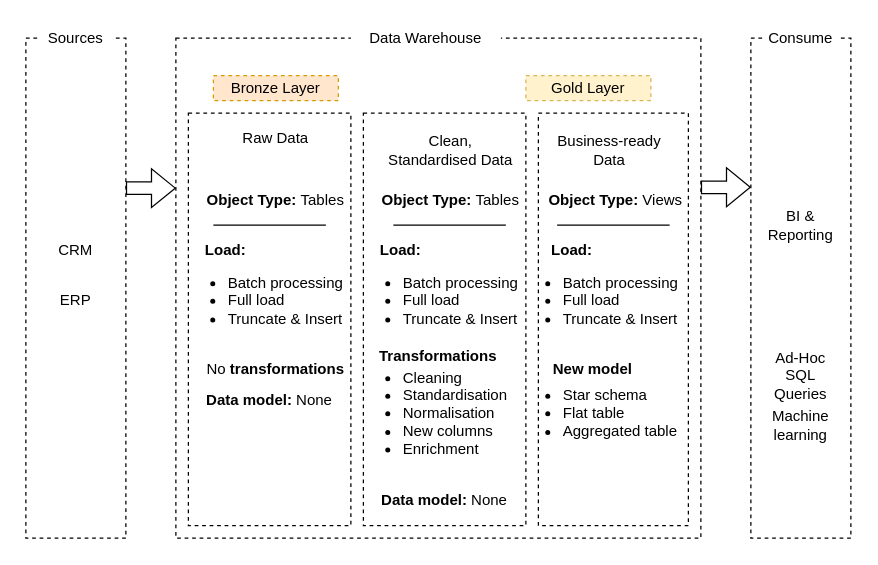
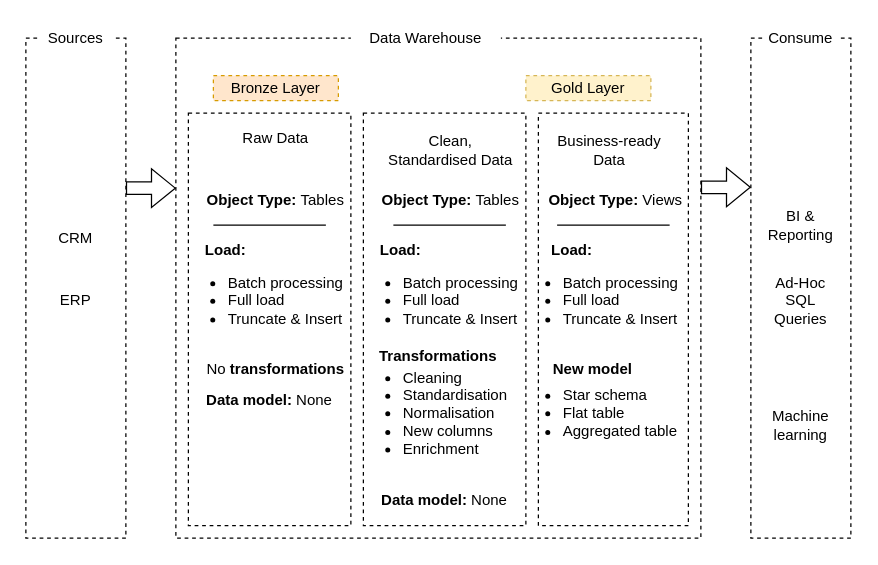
  <mxCell id="0" />
  <mxCell id="1" parent="0" />
  <mxCell id="2" value="" style="rounded=0;whiteSpace=wrap;html=1;fillColor=none;dashed=1;strokeColor=default;" vertex="1" parent="1"><mxGeometry x="20" y="30" width="80" height="400" as="geometry" /></mxCell>
  <mxCell id="3" value="Sources" style="rounded=0;whiteSpace=wrap;html=1;fillColor=default;strokeColor=none;" vertex="1" parent="1"><mxGeometry x="30" y="20" width="60" height="20" as="geometry" /></mxCell>
  <mxCell id="4" value="" style="rounded=0;whiteSpace=wrap;html=1;fillColor=none;dashed=1;strokeColor=default;" vertex="1" parent="1"><mxGeometry x="140" y="30" width="420" height="400" as="geometry" /></mxCell>
  <mxCell id="5" value="Data Warehouse" style="rounded=0;whiteSpace=wrap;html=1;fillColor=default;strokeColor=none;" vertex="1" parent="1"><mxGeometry x="280" y="20" width="120" height="20" as="geometry" /></mxCell>
  <mxCell id="6" value="" style="rounded=0;whiteSpace=wrap;html=1;fillColor=none;dashed=1;strokeColor=default;" vertex="1" parent="1"><mxGeometry x="600" y="30" width="80" height="400" as="geometry" /></mxCell>
  <mxCell id="7" value="Consume" style="rounded=0;whiteSpace=wrap;html=1;fillColor=default;strokeColor=none;" vertex="1" parent="1"><mxGeometry x="610" y="20" width="60" height="20" as="geometry" /></mxCell>
  <mxCell id="8" value="Bronze Layer" style="rounded=0;whiteSpace=wrap;html=1;fillColor=#ffe6cc;dashed=1;strokeColor=#d79b00;" vertex="1" parent="1"><mxGeometry x="170" y="60" width="100" height="20" as="geometry" /></mxCell>
  <mxCell id="9" value="Gold Layer" style="rounded=0;whiteSpace=wrap;html=1;fillColor=#fff2cc;dashed=1;strokeColor=#d6b656;" vertex="1" parent="1"><mxGeometry x="420" y="60" width="100" height="20" as="geometry" /></mxCell>
  <mxCell id="10" value="" style="rounded=0;whiteSpace=wrap;html=1;fillColor=none;dashed=1;strokeColor=default;" vertex="1" parent="1"><mxGeometry x="150" y="90" width="130" height="330" as="geometry" /></mxCell>
  <mxCell id="11" value="" style="rounded=0;whiteSpace=wrap;html=1;fillColor=none;dashed=1;strokeColor=default;" vertex="1" parent="1"><mxGeometry x="290" y="90" width="130" height="330" as="geometry" /></mxCell>
  <mxCell id="12" value="" style="rounded=0;whiteSpace=wrap;html=1;fillColor=none;dashed=1;strokeColor=default;" vertex="1" parent="1"><mxGeometry x="430" y="90" width="120" height="330" as="geometry" /></mxCell>
- <mxCell id="13" value="CRM" style="rounded=0;whiteSpace=wrap;html=1;fillColor=none;strokeColor=none;" vertex="1" parent="1"><mxGeometry x="30" y="190" width="60" height="20" as="geometry" /></mxCell>
+ <mxCell id="13" value="CRM" style="rounded=0;whiteSpace=wrap;html=1;fillColor=none;strokeColor=none;" vertex="1" parent="1"><mxGeometry x="30" y="180" width="60" height="20" as="geometry" /></mxCell>
  <mxCell id="14" value="ERP" style="rounded=0;whiteSpace=wrap;html=1;fillColor=none;strokeColor=none;" vertex="1" parent="1"><mxGeometry x="30" y="230" width="60" height="20" as="geometry" /></mxCell>
  <mxCell id="15" value="" style="shape=flexArrow;endArrow=classic;html=1;rounded=0;" edge="1" parent="1"><mxGeometry width="50" height="50" relative="1" as="geometry"><mxPoint x="100" y="150" as="sourcePoint" /><mxPoint x="140" y="150" as="targetPoint" /></mxGeometry></mxCell>
  <mxCell id="16" value="" style="shape=flexArrow;endArrow=classic;html=1;rounded=0;" edge="1" parent="1"><mxGeometry width="50" height="50" relative="1" as="geometry"><mxPoint x="560" y="149.31" as="sourcePoint" /><mxPoint x="600" y="149.31" as="targetPoint" /></mxGeometry></mxCell>
  <mxCell id="17" value="Raw Data" style="rounded=0;whiteSpace=wrap;html=1;fillColor=none;strokeColor=none;" vertex="1" parent="1"><mxGeometry x="190" y="100" width="60" height="20" as="geometry" /></mxCell>
  <mxCell id="18" value="Clean, Standardised Data" style="rounded=0;whiteSpace=wrap;html=1;fillColor=none;strokeColor=none;" vertex="1" parent="1"><mxGeometry x="305" y="110" width="110" height="20" as="geometry" /></mxCell>
  <mxCell id="19" value="Business-ready&lt;br&gt;Data" style="rounded=0;whiteSpace=wrap;html=1;fillColor=none;strokeColor=none;" vertex="1" parent="1"><mxGeometry x="432" y="110" width="110" height="20" as="geometry" /></mxCell>
  <mxCell id="20" value="&lt;font&gt;&lt;b style=&quot;&quot;&gt;Object Type: &lt;/b&gt;Tables&lt;/font&gt;" style="rounded=0;whiteSpace=wrap;html=1;fillColor=none;strokeColor=none;" vertex="1" parent="1"><mxGeometry x="160" y="150" width="120" height="20" as="geometry" /></mxCell>
  <mxCell id="21" value="&lt;b&gt;Load:&lt;/b&gt;" style="rounded=0;whiteSpace=wrap;html=1;fillColor=none;strokeColor=none;" vertex="1" parent="1"><mxGeometry x="120" y="190" width="120" height="20" as="geometry" /></mxCell>
  <mxCell id="22" value="&lt;ul&gt;&lt;li&gt;Batch processing&amp;nbsp;&lt;/li&gt;&lt;li&gt;Full load&lt;/li&gt;&lt;li&gt;Truncate &amp;amp; Insert&lt;/li&gt;&lt;/ul&gt;" style="rounded=0;whiteSpace=wrap;html=1;fillColor=none;strokeColor=none;align=left;" vertex="1" parent="1"><mxGeometry x="140" y="230" width="140" height="20" as="geometry" /></mxCell>
  <mxCell id="23" value="No&lt;b&gt; transformations&lt;/b&gt;" style="rounded=0;whiteSpace=wrap;html=1;fillColor=none;strokeColor=none;" vertex="1" parent="1"><mxGeometry x="160" y="285" width="120" height="20" as="geometry" /></mxCell>
  <mxCell id="24" value="&lt;b&gt;Data model: &lt;/b&gt;None" style="rounded=0;whiteSpace=wrap;html=1;fillColor=none;strokeColor=none;" vertex="1" parent="1"><mxGeometry x="155" y="310" width="120" height="20" as="geometry" /></mxCell>
  <mxCell id="25" value="&lt;font&gt;&lt;b style=&quot;&quot;&gt;Object Type: &lt;/b&gt;Tables&lt;/font&gt;" style="rounded=0;whiteSpace=wrap;html=1;fillColor=none;strokeColor=none;" vertex="1" parent="1"><mxGeometry x="300" y="150" width="120" height="20" as="geometry" /></mxCell>
  <mxCell id="26" value="&lt;b&gt;Load:&lt;/b&gt;" style="rounded=0;whiteSpace=wrap;html=1;fillColor=none;strokeColor=none;" vertex="1" parent="1"><mxGeometry x="260" y="190" width="120" height="20" as="geometry" /></mxCell>
  <mxCell id="27" value="&lt;ul&gt;&lt;li&gt;Batch processing&amp;nbsp;&lt;/li&gt;&lt;li&gt;Full load&lt;/li&gt;&lt;li&gt;Truncate &amp;amp; Insert&lt;/li&gt;&lt;/ul&gt;" style="rounded=0;whiteSpace=wrap;html=1;fillColor=none;strokeColor=none;align=left;" vertex="1" parent="1"><mxGeometry x="280" y="230" width="140" height="20" as="geometry" /></mxCell>
  <mxCell id="28" value="&lt;b&gt;Transformations&lt;/b&gt;" style="rounded=0;whiteSpace=wrap;html=1;fillColor=none;strokeColor=none;" vertex="1" parent="1"><mxGeometry x="290" y="275" width="120" height="20" as="geometry" /></mxCell>
  <mxCell id="29" value="&lt;b&gt;Data model: &lt;/b&gt;None" style="rounded=0;whiteSpace=wrap;html=1;fillColor=none;strokeColor=none;" vertex="1" parent="1"><mxGeometry x="295" y="390" width="120" height="20" as="geometry" /></mxCell>
  <mxCell id="30" value="&lt;ul&gt;&lt;li&gt;Cleaning&amp;nbsp;&lt;/li&gt;&lt;li&gt;Standardisation&lt;/li&gt;&lt;li&gt;Normalisation&lt;/li&gt;&lt;li&gt;New columns&amp;nbsp;&lt;/li&gt;&lt;li&gt;Enrichment&lt;/li&gt;&lt;/ul&gt;" style="rounded=0;whiteSpace=wrap;html=1;fillColor=none;strokeColor=none;align=left;" vertex="1" parent="1"><mxGeometry x="280" y="320" width="140" height="20" as="geometry" /></mxCell>
  <mxCell id="31" style="edgeStyle=orthogonalEdgeStyle;rounded=0;orthogonalLoop=1;jettySize=auto;html=1;exitX=0.5;exitY=1;exitDx=0;exitDy=0;" edge="1" parent="1" source="30" target="30"><mxGeometry relative="1" as="geometry" /></mxCell>
  <mxCell id="32" value="&lt;font&gt;&lt;b style=&quot;&quot;&gt;Object Type: &lt;/b&gt;Views&lt;/font&gt;" style="rounded=0;whiteSpace=wrap;html=1;fillColor=none;strokeColor=none;" vertex="1" parent="1"><mxGeometry x="432" y="150" width="120" height="20" as="geometry" /></mxCell>
  <mxCell id="33" value="&lt;b&gt;Load:&lt;/b&gt;" style="rounded=0;whiteSpace=wrap;html=1;fillColor=none;strokeColor=none;" vertex="1" parent="1"><mxGeometry x="397" y="190" width="120" height="20" as="geometry" /></mxCell>
  <mxCell id="34" value="&lt;ul&gt;&lt;li&gt;Batch processing&amp;nbsp;&lt;/li&gt;&lt;li&gt;Full load&lt;/li&gt;&lt;li&gt;Truncate &amp;amp; Insert&lt;/li&gt;&lt;/ul&gt;" style="rounded=0;whiteSpace=wrap;html=1;fillColor=none;strokeColor=none;align=left;" vertex="1" parent="1"><mxGeometry x="408" y="230" width="140" height="20" as="geometry" /></mxCell>
  <mxCell id="35" value="&lt;b&gt;New model&lt;/b&gt;" style="rounded=0;whiteSpace=wrap;html=1;fillColor=none;strokeColor=none;align=left;" vertex="1" parent="1"><mxGeometry x="440" y="285" width="120" height="20" as="geometry" /></mxCell>
  <mxCell id="36" value="&lt;ul&gt;&lt;li&gt;Star schema&amp;nbsp;&lt;/li&gt;&lt;li&gt;Flat table&lt;/li&gt;&lt;li&gt;Aggregated table&lt;/li&gt;&lt;/ul&gt;" style="rounded=0;whiteSpace=wrap;html=1;fillColor=none;strokeColor=none;align=left;" vertex="1" parent="1"><mxGeometry x="408" y="320" width="140" height="20" as="geometry" /></mxCell>
  <mxCell id="37" value="BI &amp;amp; Reporting&lt;span style=&quot;color: rgba(0, 0, 0, 0); font-family: monospace; font-size: 0px; text-align: start; text-wrap-mode: nowrap;&quot;&gt;%3CmxGraphModel%3E%3Croot%3E%3CmxCell%20id%3D%220%22%2F%3E%3CmxCell%20id%3D%221%22%20parent%3D%220%22%2F%3E%3CmxCell%20id%3D%222%22%20value%3D%22CRM%22%20style%3D%22rounded%3D0%3BwhiteSpace%3Dwrap%3Bhtml%3D1%3BfillColor%3Dnone%3BstrokeColor%3Dnone%3B%22%20vertex%3D%221%22%20parent%3D%221%22%3E%3CmxGeometry%20x%3D%22130%22%20y%3D%22480%22%20width%3D%2260%22%20height%3D%2220%22%20as%3D%22geometry%22%2F%3E%3C%2FmxCell%3E%3CmxCell%20id%3D%223%22%20value%3D%22ERP%22%20style%3D%22rounded%3D0%3BwhiteSpace%3Dwrap%3Bhtml%3D1%3BfillColor%3Dnone%3BstrokeColor%3Dnone%3B%22%20vertex%3D%221%22%20parent%3D%221%22%3E%3CmxGeometry%20x%3D%22130%22%20y%3D%22520%22%20width%3D%2260%22%20height%3D%2220%22%20as%3D%22geometry%22%2F%3E%3C%2FmxCell%3E%3C%2Froot%3E%3C%2FmxGraphModel%3E&lt;/span&gt;" style="rounded=0;whiteSpace=wrap;html=1;fillColor=none;strokeColor=none;" vertex="1" parent="1"><mxGeometry x="610" y="170" width="60" height="20" as="geometry" /></mxCell>
- <mxCell id="38" value="Ad-Hoc&lt;br&gt;SQL Queries" style="rounded=0;whiteSpace=wrap;html=1;fillColor=none;strokeColor=none;" vertex="1" parent="1"><mxGeometry x="610" y="290" width="60" height="20" as="geometry" /></mxCell>
+ <mxCell id="38" value="Ad-Hoc&lt;br&gt;SQL Queries" style="rounded=0;whiteSpace=wrap;html=1;fillColor=none;strokeColor=none;" vertex="1" parent="1"><mxGeometry x="610" y="230" width="60" height="20" as="geometry" /></mxCell>
  <mxCell id="39" value="Machine learning" style="rounded=0;whiteSpace=wrap;html=1;fillColor=none;strokeColor=none;" vertex="1" parent="1"><mxGeometry x="610" y="330" width="60" height="20" as="geometry" /></mxCell>
  <mxCell id="40" value="" style="endArrow=none;html=1;rounded=0;exitX=0;exitY=0;exitDx=0;exitDy=0;fontStyle=1" edge="1" parent="1"><mxGeometry width="50" height="50" relative="1" as="geometry"><mxPoint x="170" y="179.66" as="sourcePoint" /><mxPoint x="260" y="179.66" as="targetPoint" /></mxGeometry></mxCell>
  <mxCell id="41" value="" style="endArrow=none;html=1;rounded=0;exitX=0;exitY=0;exitDx=0;exitDy=0;" edge="1" parent="1"><mxGeometry width="50" height="50" relative="1" as="geometry"><mxPoint x="314" y="179.66" as="sourcePoint" /><mxPoint x="404" y="179.66" as="targetPoint" /></mxGeometry></mxCell>
  <mxCell id="42" value="" style="endArrow=none;html=1;rounded=0;exitX=0;exitY=0;exitDx=0;exitDy=0;" edge="1" parent="1"><mxGeometry width="50" height="50" relative="1" as="geometry"><mxPoint x="445" y="179.66" as="sourcePoint" /><mxPoint x="535" y="179.66" as="targetPoint" /></mxGeometry></mxCell>
